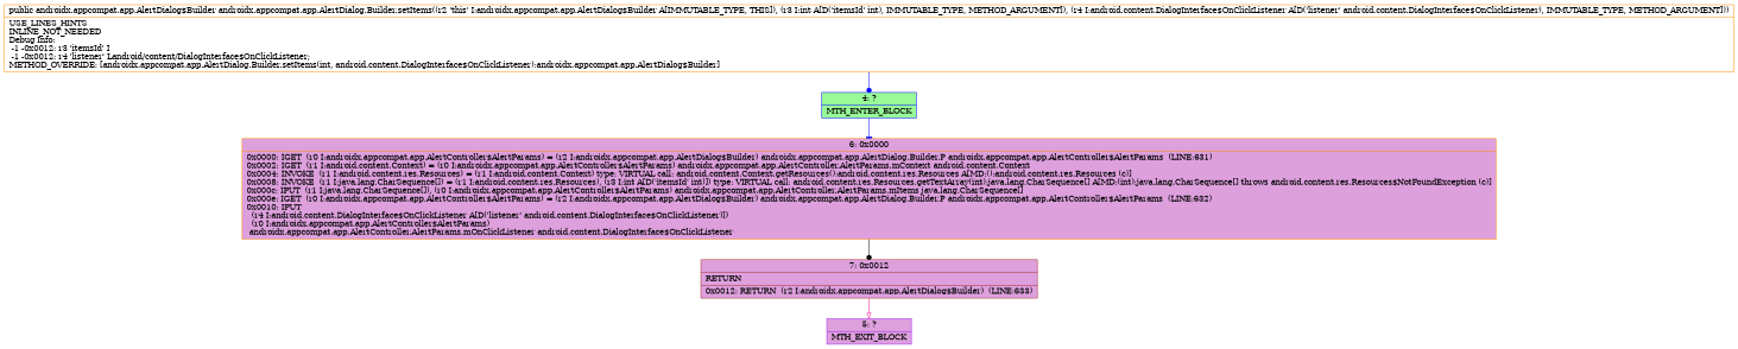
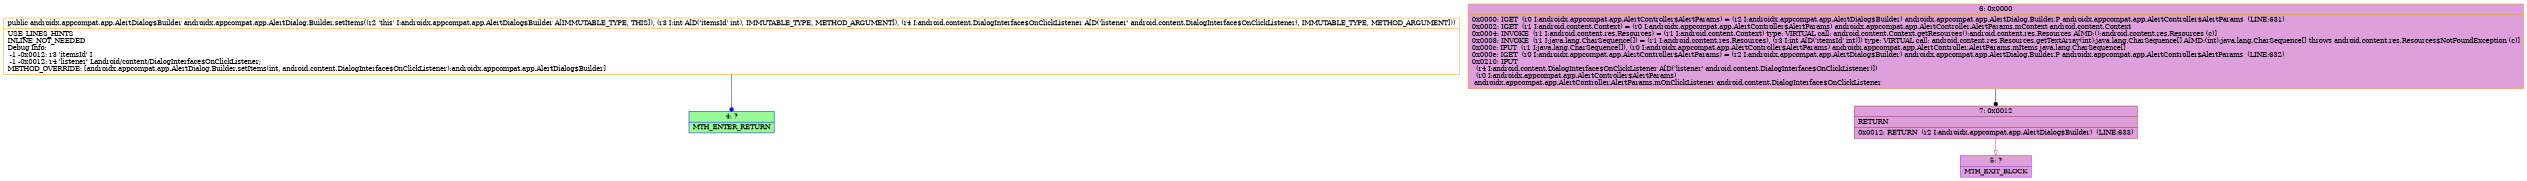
  digraph {
    node [color=darkorange fillcolor=plum shape=record style=filled]
    edge [arrowhead=dot color=blue]
-   n1 [color=blue fillcolor=palegreen label="{4\:\ ?|MTH_ENTER_BLOCK\l}"]
-   n2 [label="{6\:\ 0x0000|0x0000: IGET  (r0 I:androidx.appcompat.app.AlertController$AlertParams) = (r2 I:androidx.appcompat.app.AlertDialog$Builder) androidx.appcompat.app.AlertDialog.Builder.P androidx.appcompat.app.AlertController$AlertParams  (LINE:631)\l0x0002: IGET  (r1 I:android.content.Context) = (r0 I:androidx.appcompat.app.AlertController$AlertParams) androidx.appcompat.app.AlertController.AlertParams.mContext android.content.Context \l0x0004: INVOKE  (r1 I:android.content.res.Resources) = (r1 I:android.content.Context) type: VIRTUAL call: android.content.Context.getResources():android.content.res.Resources A[MD:():android.content.res.Resources (c)]\l0x0008: INVOKE  (r1 I:java.lang.CharSequence[]) = (r1 I:android.content.res.Resources), (r3 I:int A[D('itemsId' int)]) type: VIRTUAL call: android.content.res.Resources.getTextArray(int):java.lang.CharSequence[] A[MD:(int):java.lang.CharSequence[] throws android.content.res.Resources$NotFoundException (c)]\l0x000c: IPUT  (r1 I:java.lang.CharSequence[]), (r0 I:androidx.appcompat.app.AlertController$AlertParams) androidx.appcompat.app.AlertController.AlertParams.mItems java.lang.CharSequence[] \l0x000e: IGET  (r0 I:androidx.appcompat.app.AlertController$AlertParams) = (r2 I:androidx.appcompat.app.AlertDialog$Builder) androidx.appcompat.app.AlertDialog.Builder.P androidx.appcompat.app.AlertController$AlertParams  (LINE:632)\l0x0010: IPUT  \l  (r4 I:android.content.DialogInterface$OnClickListener A[D('listener' android.content.DialogInterface$OnClickListener)])\l  (r0 I:androidx.appcompat.app.AlertController$AlertParams)\l androidx.appcompat.app.AlertController.AlertParams.mOnClickListener android.content.DialogInterface$OnClickListener \l}"]
+   n1 [color=blue fillcolor=palegreen label="{4\:\ ?|MTH_ENTER_RETURN\l}"]
+   n2 [label="{6\:\ 0x0000|0x0000: IGET  (r0 I:androidx.appcompat.app.AlertController$AlertParams) = (r2 I:androidx.appcompat.app.AlertDialog$Builder) androidx.appcompat.app.AlertDialog.Builder.P androidx.appcompat.app.AlertController$AlertParams  (LINE:631)\l0x0002: IGET  (r1 I:android.content.Context) = (r0 I:androidx.appcompat.app.AlertController$AlertParams) androidx.appcompat.app.AlertController.AlertParams.mContext android.content.Context \l0x0004: INVOKE  (r1 I:android.content.res.Resources) = (r1 I:android.content.Context) type: VIRTUAL call: android.content.Context.getResources():android.content.res.Resources A[MD:():android.content.res.Resources (c)]\l0x0008: INVOKE  (r1 I:java.lang.CharSequence[]) = (r1 I:android.content.res.Resources), (r3 I:int A[D('itemsId' int)]) type: VIRTUAL call: android.content.res.Resources.getTextArray(int):java.lang.CharSequence[] A[MD:(int):java.lang.CharSequence[] throws android.content.res.Resources$NotFoundException (c)]\l0x000c: IPUT  (r1 I:java.lang.CharSequence[]), (r0 I:androidx.appcompat.app.AlertController$AlertParams) androidx.appcompat.app.AlertController.AlertParams.mItems java.lang.CharSequence[] \l0x000e: IGET  (r0 I:androidx.appcompat.app.AlertController$AlertParams) = (r2 I:androidx.appcompat.app.AlertDialog$Builder) androidx.appcompat.app.AlertDialog.Builder.P androidx.appcompat.app.AlertController$AlertParams  (LINE:632)\l0x0210: IPUT  \l  (r4 I:android.content.DialogInterface$OnClickListener A[D('listener' android.content.DialogInterface$OnClickListener)])\l  (r0 I:androidx.appcompat.app.AlertController$AlertParams)\l androidx.appcompat.app.AlertController.AlertParams.mOnClickListener android.content.DialogInterface$OnClickListener \l}"]
    n3 [color=brown label="{7\:\ 0x0012|RETURN\l|0x0012: RETURN  (r2 I:androidx.appcompat.app.AlertDialog$Builder)  (LINE:633)\l}"]
    n4 [color=purple label="{5\:\ ?|MTH_EXIT_BLOCK\l}"]
    n5 [fillcolor=white label="{public androidx.appcompat.app.AlertDialog$Builder androidx.appcompat.app.AlertDialog.Builder.setItems((r2 'this' I:androidx.appcompat.app.AlertDialog$Builder A[IMMUTABLE_TYPE, THIS]), (r3 I:int A[D('itemsId' int), IMMUTABLE_TYPE, METHOD_ARGUMENT]), (r4 I:android.content.DialogInterface$OnClickListener A[D('listener' android.content.DialogInterface$OnClickListener), IMMUTABLE_TYPE, METHOD_ARGUMENT]))  | USE_LINES_HINTS\lINLINE_NOT_NEEDED\lDebug Info:\l  \-1 \-0x0012: r3 'itemsId' I\l  \-1 \-0x0012: r4 'listener' Landroid\/content\/DialogInterface$OnClickListener;\lMETHOD_OVERRIDE: [androidx.appcompat.app.AlertDialog.Builder.setItems(int, android.content.DialogInterface$OnClickListener):androidx.appcompat.app.AlertDialog$Builder]\l}"]
-   n1 -> n2 [arrowhead=tee]
    n2 -> n3 [color=black]
    n3 -> n4 [arrowhead=onormal color=deeppink]
    n5 -> n1
  }
